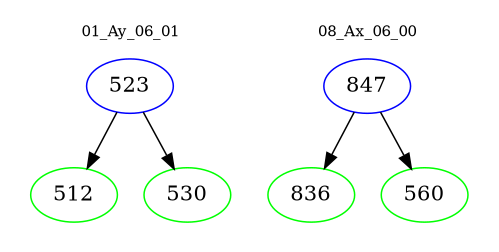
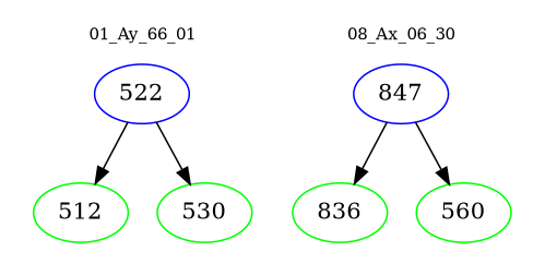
  digraph {
    node [color=green]
    edge [color=black]
-   n1 [color=blue label=523]
+   n1 [color=blue label=522]
    n2 [label=512]
    n3 [label=530]
    n4 [color=blue label=847]
    n5 [label=836]
    n6 [label=560]
    subgraph cluster_1 {
      color=white
      fontsize=10
-     label="01_Ay_06_01"
+     label="01_Ay_66_01"
      n1
      n2
      n3
    }
    subgraph cluster_2 {
      color=white
      fontsize=10
-     label="08_Ax_06_00"
+     label="08_Ax_06_30"
      n4
      n5
      n6
    }
    n1 -> n2
    n1 -> n3
    n4 -> n5
    n4 -> n6
  }
